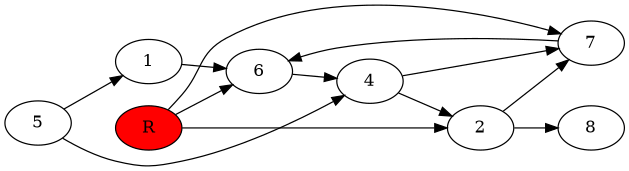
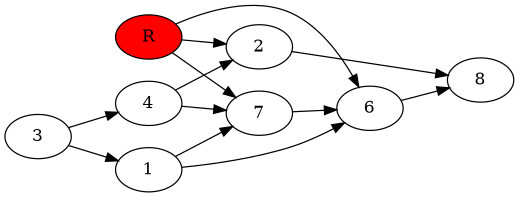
  digraph {
    rankdir=LR
    1
    6
    7
    8
    2
-   3 [label=5]
+   3
    4
    R [fillcolor="#ff0000" style=filled]
    1 -> 6
-   2 -> 7
-   6 -> 4
+   1 -> 7
+   6 -> 8
    7 -> 6
    2 -> 8
    3 -> 1
    3 -> 4
    4 -> 7
    4 -> 2
    R -> 6
    R -> 7
    R -> 2
  }
